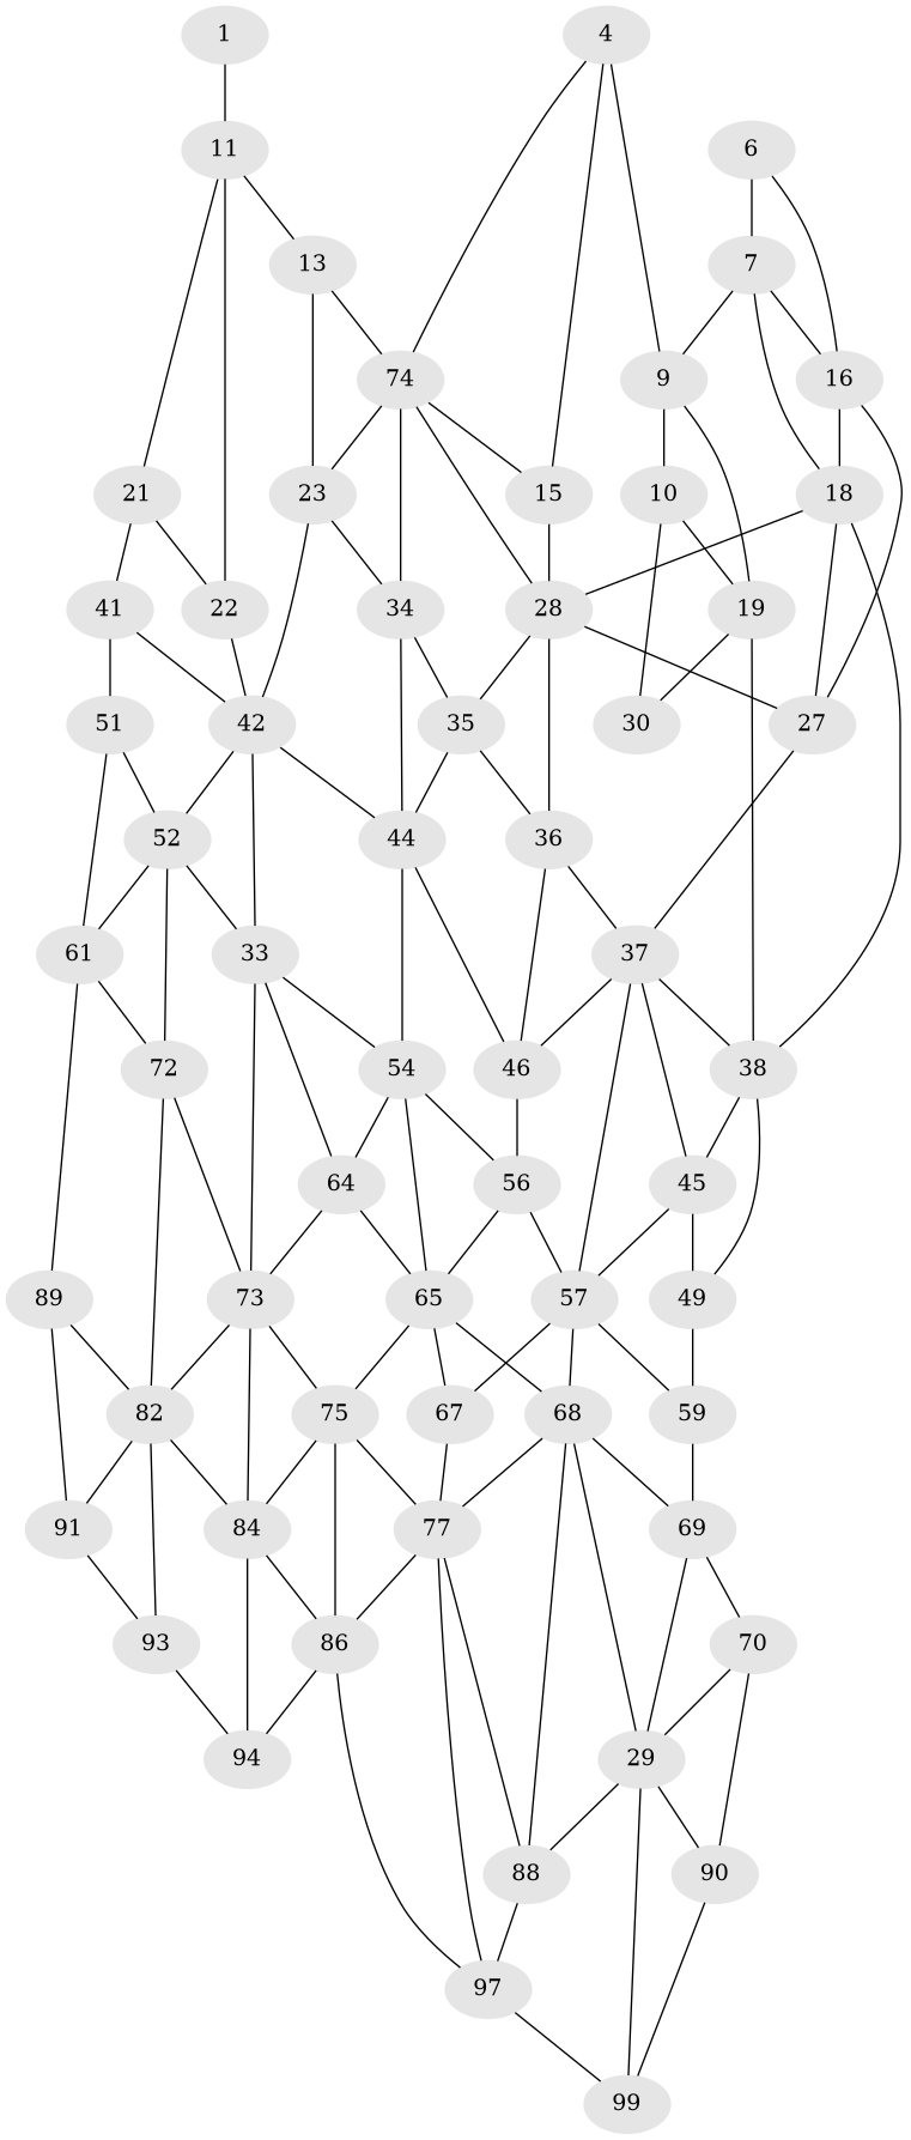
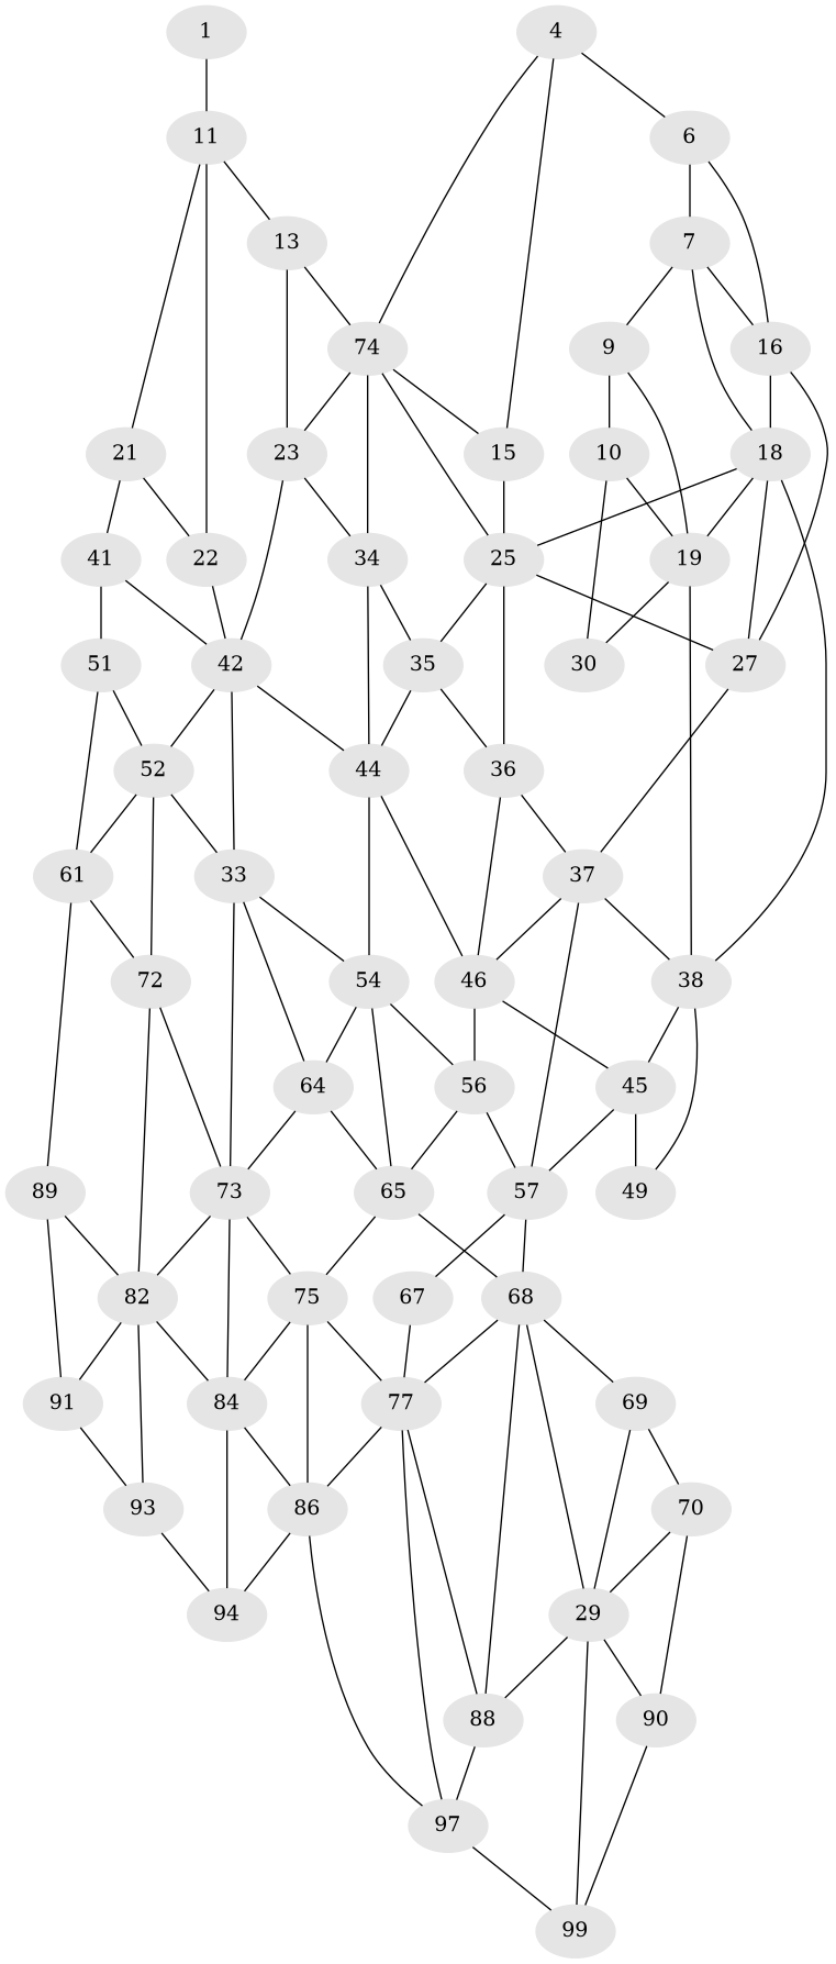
  graph {
    node [color=gray90 style=filled]
    1 [super="+2"]
    11 [super="+12"]
    13
    21 [super="+31"]
    22 [super="+32"]
    4 [super="+5"]
    6
    n8 [label=74 super="+24"]
    15
    23 [super="+33"]
    7 [super="+8"]
    16 [super="+17"]
-   25 [super="+26" label=28]
+   25 [super="+26"]
    34
    9
    18 [super="+28"]
    27
    10 [super="+20"]
    19 [super="+29"]
    38 [super="+39"]
    30
    41
    42 [super="+43"]
    35
    36
    44 [super="+45"]
    37 [super="+47"]
    n28 [label=45]
    49 [super="+50"]
    51
    52 [super="+62"]
    n32 [label=33 super="+63"]
    46
    57 [super="+58"]
    54 [super="+55"]
    56
-   59 [super="+60"]
    67
    68 [super="+78"]
    61 [super="+71"]
    72
    64
    73 [super="+74"]
    65 [super="+66"]
    69
    n46 [label=89]
    82 [super="+83"]
    75 [super="+76"]
    84 [super="+85"]
    77 [super="+87"]
    n51 [label=29 super="+89"]
    88
    70 [super="+80"]
    90
    91 [super="+92"]
    86 [super="+96"]
    97 [super="+98"]
    99 [super="+100"]
    93
    94 [super="+95"]
    1 -- 11 [weight=2]
    11 -- 13
    11 -- 21
    11 -- 22
    13 -- n8
    13 -- 23
    21 -- 22 [weight=2]
    21 -- 41
    22 -- 42
-   4 -- 9
+   4 -- 6
    4 -- n8
    4 -- 15
    6 -- 7
    6 -- 16
    n8 -- 15
    n8 -- 23
    n8 -- 25
    n8 -- 34
    15 -- 25
    23 -- 34
    23 -- 42
    7 -- 16
    7 -- 9
    7 -- 18
    16 -- 18
    16 -- 27
    25 -- 27
    25 -- 35
    25 -- 36
    34 -- 35
    34 -- 44
    9 -- 10
    9 -- 19
    18 -- 25
    18 -- 27
+   18 -- 19 [weight=2]
    18 -- 38
    27 -- 37
    10 -- 19
    10 -- 30
    19 -- 38
    19 -- 30
    38 -- n28
    38 -- 49
    41 -- 42
    41 -- 51
    42 -- 44
    42 -- 52
    42 -- n32
    35 -- 36
    35 -- 44
    36 -- 37
    36 -- 46
    44 -- 46
    44 -- 54 [weight=2]
    37 -- 38
-   37 -- n28
+   46 -- n28
    37 -- 46
    37 -- 57
    n28 -- 49
    n28 -- 57
-   49 -- 59 [weight=2]
    51 -- 52
    51 -- 61
    52 -- n32 [weight=2]
    52 -- 61
    52 -- 72
    n32 -- 54
    n32 -- 64
    n32 -- 73
    46 -- 56
-   57 -- 59
    57 -- 67
    57 -- 68
    54 -- 56
    54 -- 64
    54 -- 65
    56 -- 57
    56 -- 65
-   59 -- 69
    67 -- 77
    68 -- 69
    68 -- 77
    68 -- n51
    68 -- 88
    61 -- 72
    61 -- n46
    72 -- 73
    72 -- 82
    64 -- 73
    64 -- 65
    73 -- 82
    73 -- 75
    73 -- 84
-   65 -- 67
    65 -- 68
    65 -- 75 [weight=2]
    69 -- n51
    69 -- 70
    n46 -- 82
    n46 -- 91
    82 -- 84
    82 -- 91
    82 -- 93
    75 -- 84
    75 -- 77
    75 -- 86
    84 -- 86
    84 -- 94 [weight=2]
    77 -- 88
    77 -- 86
    77 -- 97
    n51 -- 88
    n51 -- 90
    n51 -- 99
    88 -- 97
    70 -- n51
    70 -- 90
    90 -- 99
    91 -- 93
    86 -- 97
    86 -- 94
    97 -- 99
    93 -- 94
  }
